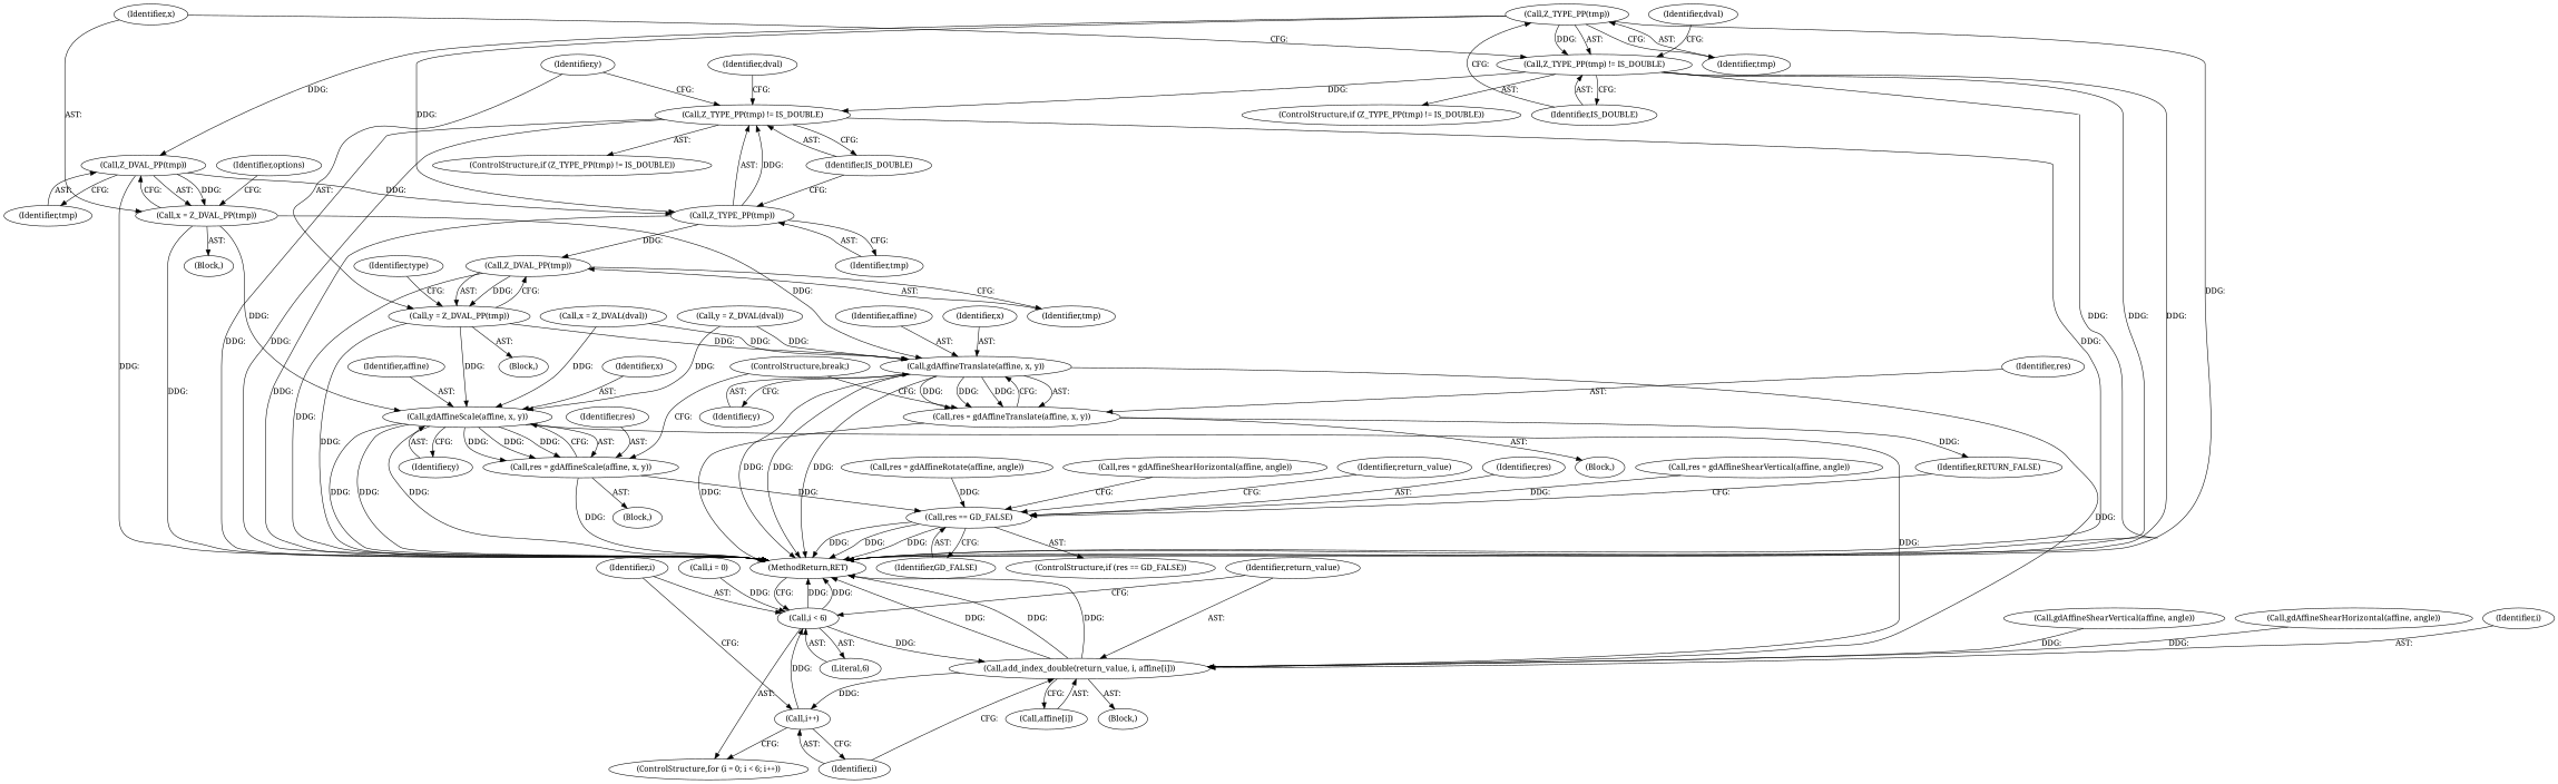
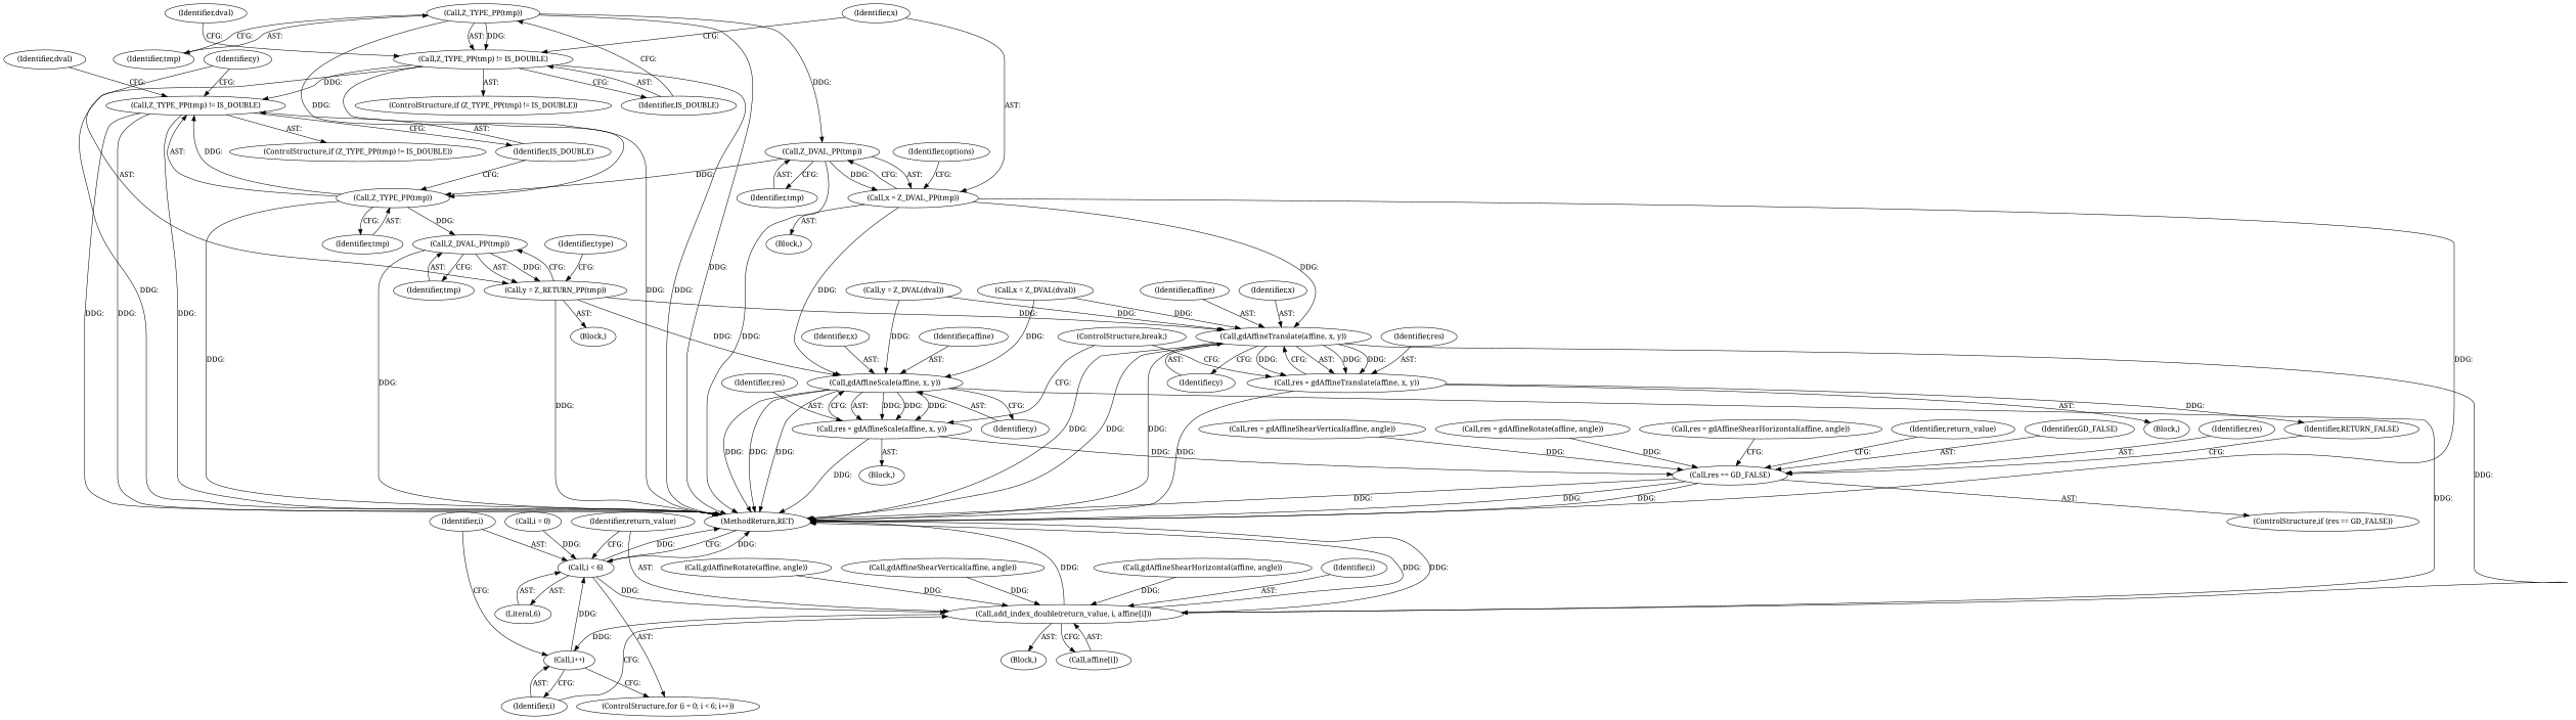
  digraph {
    fontname="Noto Serif"
    node [fontname="Noto Serif"]
    edge [fontname="Noto Serif"]
    n1 [label="(Call,Z_TYPE_PP(tmp))"]
    n2 [label="(Call,Z_TYPE_PP(tmp) != IS_DOUBLE)"]
    n3 [label="(Call,Z_DVAL_PP(tmp))"]
    n4 [label="(Call,Z_TYPE_PP(tmp))"]
    n5 [label="(Identifier,tmp)"]
    n6 [label="(MethodReturn,RET)"]
    n7 [label="(Call,Z_TYPE_PP(tmp) != IS_DOUBLE)"]
    n8 [label="(ControlStructure,if (Z_TYPE_PP(tmp) != IS_DOUBLE))"]
    n9 [label="(Identifier,IS_DOUBLE)"]
    n10 [label="(Call,x = Z_DVAL_PP(tmp))"]
    n11 [label="(Identifier,tmp)"]
    n12 [label="(Call,Z_DVAL_PP(tmp))"]
    n13 [label="(Identifier,tmp)"]
    n14 [label="(Call,i < 6)"]
    n15 [label="(ControlStructure,if (Z_TYPE_PP(tmp) != IS_DOUBLE))"]
    n16 [label="(Identifier,IS_DOUBLE)"]
    n17 [label="(Call,gdAffineTranslate(affine, x, y))"]
    n18 [label="(Call,gdAffineScale(affine, x, y))"]
    n19 [label="(Block,)"]
    n20 [label="(Call,res = gdAffineTranslate(affine, x, y))"]
    n21 [label="(Call,add_index_double(return_value, i, affine[i]))"]
    n22 [label="(Identifier,y)"]
    n23 [label="(Call,res = gdAffineScale(affine, x, y))"]
    n24 [label="(Identifier,y)"]
    n25 [label="(Block,)"]
    n26 [label="(Identifier,RETURN_FALSE)"]
    n27 [label="(Call,i++)"]
    n28 [label="(Block,)"]
    n29 [label="(Call,affine[i])"]
    n30 [label="(Call,res == GD_FALSE)"]
    n31 [label="(ControlStructure,if (res == GD_FALSE))"]
    n32 [label="(Identifier,GD_FALSE)"]
    n33 [label="(ControlStructure,for (i = 0; i < 6; i++))"]
    n34 [label="(Identifier,i)"]
    n35 [label="(Literal,6)"]
    n36 [label="(Block,)"]
-   n37 [label="(Call,y = Z_DVAL_PP(tmp))"]
+   n37 [label="(Call,y = Z_RETURN_PP(tmp))"]
    n38 [label="(Identifier,tmp)"]
    n39 [label="(Block,)"]
    n40 [label="(Identifier,res)"]
    n41 [label="(Identifier,res)"]
    n42 [label="(Call,res = gdAffineShearVertical(affine, angle))"]
+   n43 [label="(Call,gdAffineRotate(affine, angle))"]
    n44 [label="(Identifier,options)"]
    n45 [label="(Identifier,dval)"]
    n46 [label="(Identifier,x)"]
    n47 [label="(Identifier,i)"]
    n48 [label="(Call,res = gdAffineRotate(affine, angle))"]
    n49 [label="(Call,gdAffineShearVertical(affine, angle))"]
    n50 [label="(Call,y = Z_DVAL(dval))"]
    n51 [label="(Identifier,affine)"]
    n52 [label="(Identifier,return_value)"]
    n53 [label="(Identifier,dval)"]
    n54 [label="(Call,res = gdAffineShearHorizontal(affine, angle))"]
    n55 [label="(Call,i = 0)"]
    n56 [label="(Identifier,type)"]
    n57 [label="(ControlStructure,break;)"]
    n58 [label="(Call,gdAffineShearHorizontal(affine, angle))"]
    n59 [label="(Identifier,affine)"]
    n60 [label="(Identifier,y)"]
    n61 [label="(Identifier,res)"]
    n62 [label="(Identifier,x)"]
    n63 [label="(Call,x = Z_DVAL(dval))"]
    n64 [label="(Identifier,x)"]
    n65 [label="(Identifier,i)"]
    n66 [label="(Identifier,return_value)"]
    n1 -> n2 [label="AST: "]
    n1 -> n2 [label="DDG: "]
    n1 -> n3 [label="DDG: "]
    n1 -> n4 [label="DDG: "]
    n1 -> n5 [label="CFG: "]
    n1 -> n6 [label="DDG: "]
    n2 -> n6 [label="DDG: "]
    n2 -> n6 [label="DDG: "]
    n2 -> n6 [label="DDG: "]
    n2 -> n7 [label="DDG: "]
    n2 -> n8 [label="AST: "]
    n2 -> n9 [label="CFG: "]
    n3 -> n4 [label="DDG: "]
    n3 -> n6 [label="DDG: "]
    n3 -> n10 [label="AST: "]
    n3 -> n10 [label="DDG: "]
    n3 -> n11 [label="CFG: "]
    n4 -> n6 [label="DDG: "]
    n4 -> n7 [label="AST: "]
    n4 -> n7 [label="DDG: "]
    n4 -> n12 [label="DDG: "]
    n4 -> n13 [label="CFG: "]
    n5 -> n1 [label="AST: "]
    n6 -> n14 [label="CFG: "]
    n7 -> n6 [label="DDG: "]
    n7 -> n6 [label="DDG: "]
    n7 -> n6 [label="DDG: "]
    n7 -> n15 [label="AST: "]
    n7 -> n16 [label="CFG: "]
    n9 -> n1 [label="CFG: "]
    n9 -> n2 [label="AST: "]
    n10 -> n3 [label="CFG: "]
    n10 -> n6 [label="DDG: "]
    n10 -> n17 [label="DDG: "]
    n10 -> n18 [label="DDG: "]
    n10 -> n19 [label="AST: "]
    n11 -> n3 [label="AST: "]
    n12 -> n6 [label="DDG: "]
    n12 -> n37 [label="AST: "]
    n12 -> n37 [label="DDG: "]
    n12 -> n38 [label="CFG: "]
    n13 -> n4 [label="AST: "]
    n14 -> n6 [label="DDG: "]
    n14 -> n6 [label="DDG: "]
    n14 -> n21 [label="DDG: "]
    n14 -> n33 [label="AST: "]
    n14 -> n35 [label="AST: "]
    n16 -> n4 [label="CFG: "]
    n16 -> n7 [label="AST: "]
    n17 -> n6 [label="DDG: "]
    n17 -> n6 [label="DDG: "]
    n17 -> n6 [label="DDG: "]
    n17 -> n20 [label="AST: "]
    n17 -> n20 [label="DDG: "]
    n17 -> n20 [label="DDG: "]
    n17 -> n20 [label="DDG: "]
    n17 -> n21 [label="DDG: "]
    n17 -> n22 [label="CFG: "]
    n18 -> n6 [label="DDG: "]
    n18 -> n6 [label="DDG: "]
    n18 -> n6 [label="DDG: "]
    n18 -> n21 [label="DDG: "]
    n18 -> n23 [label="AST: "]
    n18 -> n23 [label="DDG: "]
    n18 -> n23 [label="DDG: "]
    n18 -> n23 [label="DDG: "]
    n18 -> n24 [label="CFG: "]
    n20 -> n6 [label="DDG: "]
    n20 -> n17 [label="CFG: "]
    n20 -> n25 [label="AST: "]
    n20 -> n26 [label="DDG: "]
    n21 -> n6 [label="DDG: "]
    n21 -> n6 [label="DDG: "]
    n21 -> n6 [label="DDG: "]
    n21 -> n27 [label="DDG: "]
    n21 -> n28 [label="AST: "]
    n21 -> n29 [label="CFG: "]
    n22 -> n17 [label="AST: "]
    n23 -> n6 [label="DDG: "]
    n23 -> n18 [label="CFG: "]
    n23 -> n30 [label="DDG: "]
    n23 -> n36 [label="AST: "]
    n24 -> n18 [label="AST: "]
    n26 -> n30 [label="CFG: "]
    n27 -> n14 [label="DDG: "]
    n27 -> n33 [label="CFG: "]
    n27 -> n34 [label="CFG: "]
    n29 -> n21 [label="AST: "]
    n30 -> n6 [label="DDG: "]
    n30 -> n6 [label="DDG: "]
    n30 -> n6 [label="DDG: "]
    n30 -> n31 [label="AST: "]
-   n30 -> n32 [label="CFG: "]
    n32 -> n30 [label="AST: "]
    n34 -> n21 [label="CFG: "]
    n34 -> n27 [label="AST: "]
    n35 -> n14 [label="AST: "]
    n37 -> n6 [label="DDG: "]
    n37 -> n12 [label="CFG: "]
    n37 -> n17 [label="DDG: "]
    n37 -> n18 [label="DDG: "]
    n37 -> n39 [label="AST: "]
    n38 -> n12 [label="AST: "]
    n40 -> n30 [label="AST: "]
    n41 -> n20 [label="AST: "]
    n42 -> n30 [label="DDG: "]
+   n43 -> n21 [label="DDG: "]
    n44 -> n10 [label="CFG: "]
    n45 -> n7 [label="CFG: "]
    n46 -> n18 [label="AST: "]
    n47 -> n14 [label="AST: "]
    n47 -> n27 [label="CFG: "]
    n48 -> n30 [label="DDG: "]
    n49 -> n21 [label="DDG: "]
    n50 -> n17 [label="DDG: "]
    n50 -> n18 [label="DDG: "]
    n51 -> n18 [label="AST: "]
    n52 -> n14 [label="CFG: "]
    n52 -> n21 [label="AST: "]
    n53 -> n2 [label="CFG: "]
    n54 -> n30 [label="CFG: "]
    n55 -> n14 [label="DDG: "]
    n56 -> n37 [label="CFG: "]
    n57 -> n20 [label="CFG: "]
    n57 -> n23 [label="CFG: "]
    n58 -> n21 [label="DDG: "]
    n59 -> n17 [label="AST: "]
    n60 -> n7 [label="CFG: "]
    n60 -> n37 [label="AST: "]
    n61 -> n23 [label="AST: "]
    n62 -> n2 [label="CFG: "]
    n62 -> n10 [label="AST: "]
    n63 -> n17 [label="DDG: "]
    n63 -> n18 [label="DDG: "]
    n64 -> n17 [label="AST: "]
    n65 -> n21 [label="AST: "]
    n66 -> n30 [label="CFG: "]
  }
